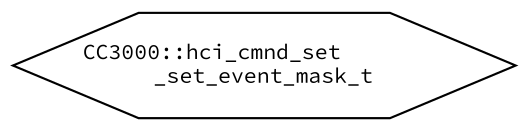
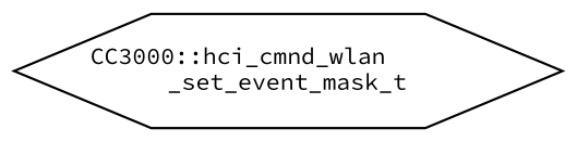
  digraph {
    rankdir=LR
    fontname="Source Code Pro"
-   n1 [color=black fillcolor=white fontname="Source Code Pro" fontsize=10 height=0.2 label="CC3000::hci_cmnd_set\l_set_event_mask_t" shape=hexagon style=filled width=0.4]
+   n1 [color=black fillcolor=white fontname="Source Code Pro" fontsize=10 height=0.2 label="CC3000::hci_cmnd_wlan\l_set_event_mask_t" shape=hexagon style=filled width=0.4]
  }
